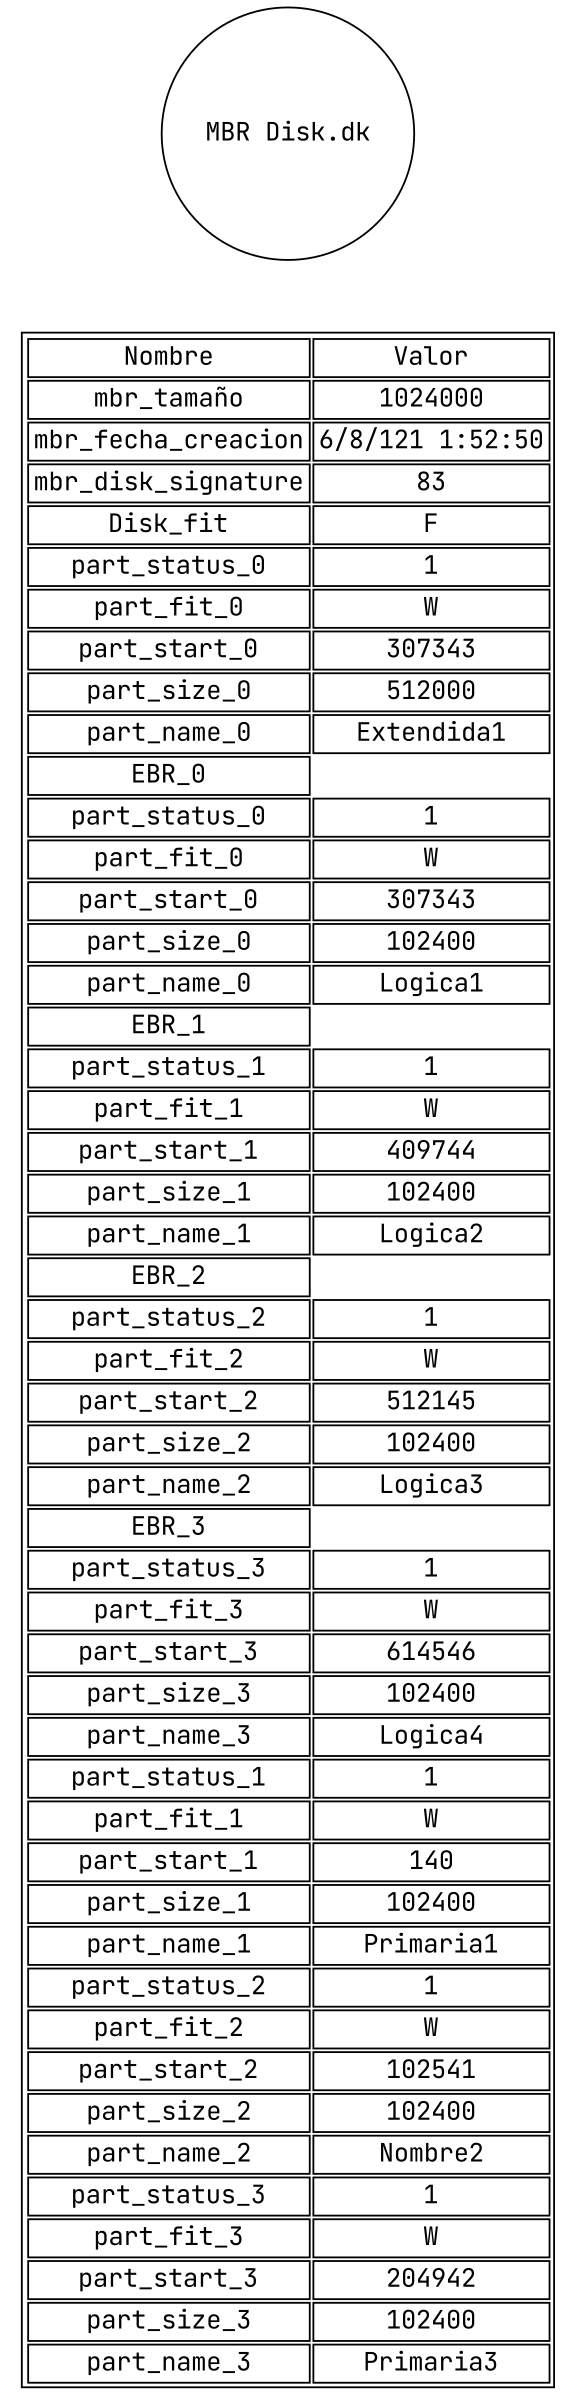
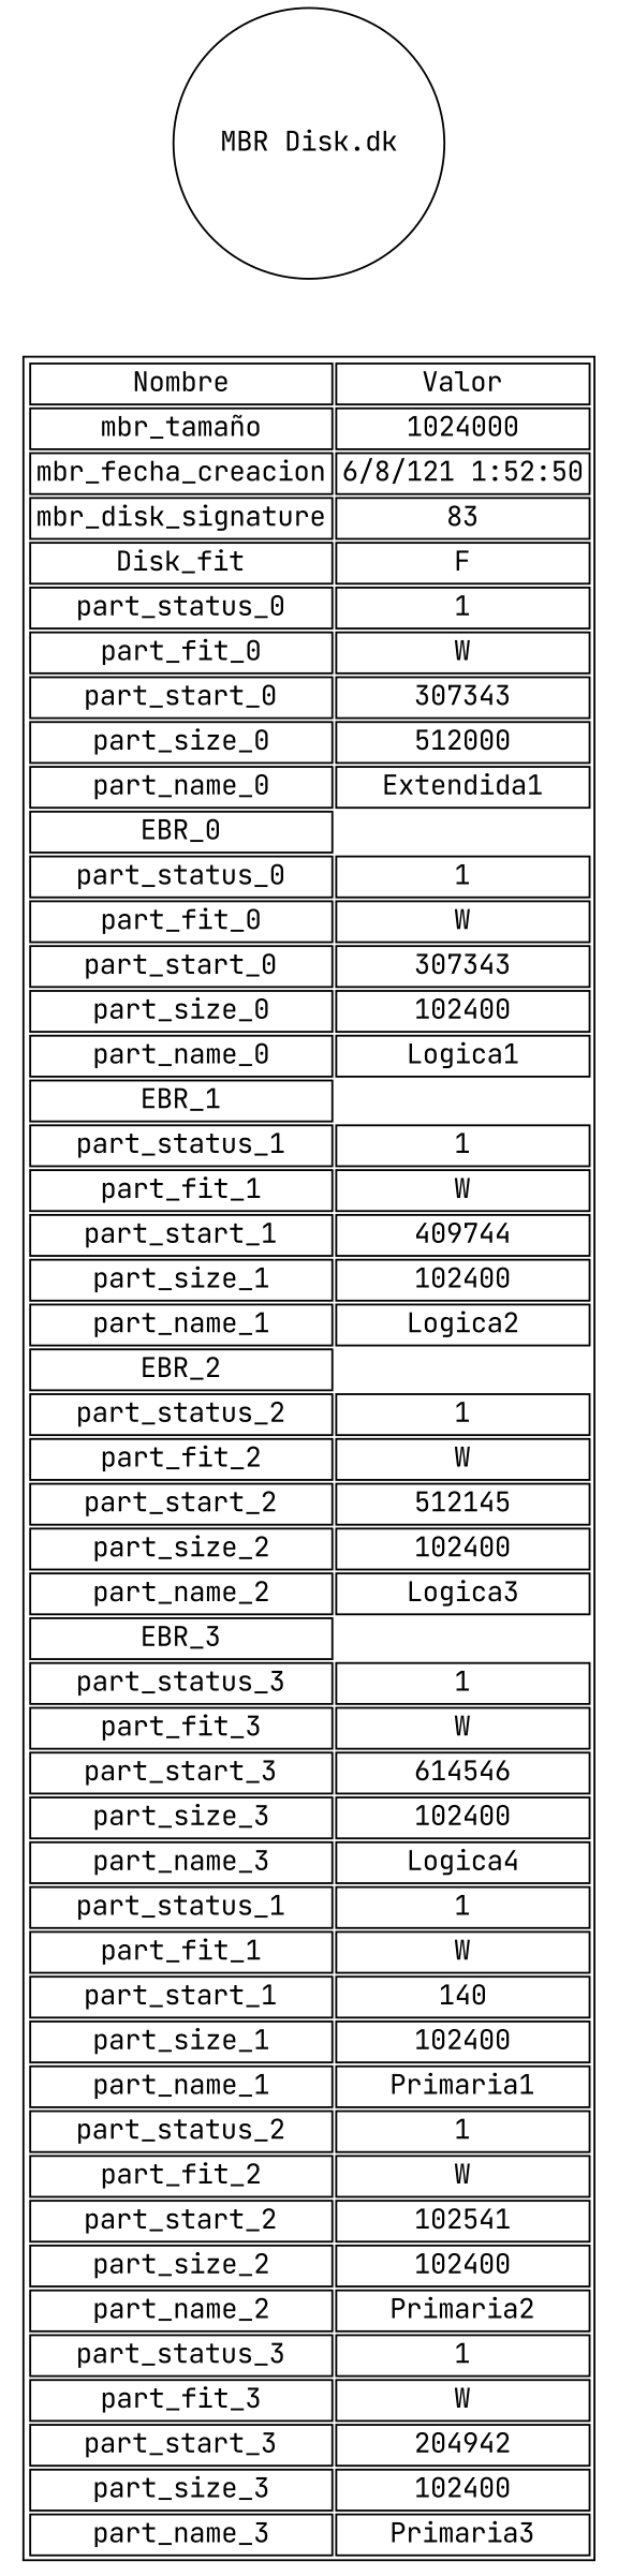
  digraph {
    rankdir=TB
    fontname="JetBrains Mono"
    node [fontname="JetBrains Mono"]
    n1 [label="MBR Disk.dk" shape=circle style=filled fillcolor=white color=black]
-   n2 [label=< 			<table> 				<tr> 					<td>Nombre</td> 					<td>Valor</td> 				</tr> 				<tr> 					<td>mbr_tamaño</td> 					<td>1024000</td> 				</tr> 				<tr> 					<td>mbr_fecha_creacion</td> 					<td>6/8/121 1:52:50</td> 				</tr> 				<tr> 					<td>mbr_disk_signature</td> 					<td>83</td> 				</tr> 				<tr> 					<td>Disk_fit</td> 					<td>F</td> 				</tr> 				<tr> 					<td>part_status_0</td> 					<td>1</td> 				</tr> 				<tr> 					<td>part_fit_0</td> 					<td>W</td> 				</tr> 				<tr> 					<td>part_start_0</td> 					<td>307343</td> 				</tr> 				<tr> 					<td>part_size_0</td> 					<td>512000</td> 				</tr> 				<tr> 					<td>part_name_0</td> 					<td>Extendida1</td> 				</tr> 				<tr> 					<td>EBR_0</td> 				</tr> 				<tr> 					<td>part_status_0</td> 					<td>1</td> 				</tr> 				<tr> 					<td>part_fit_0</td> 					<td>W</td> 				</tr> 				<tr> 					<td>part_start_0</td> 					<td>307343</td> 				</tr> 				<tr> 					<td>part_size_0</td> 					<td>102400</td> 				</tr> 				<tr> 					<td>part_name_0</td> 					<td>Logica1</td> 				</tr> 				<tr> 					<td>EBR_1</td> 				</tr> 				<tr> 					<td>part_status_1</td> 					<td>1</td> 				</tr> 				<tr> 					<td>part_fit_1</td> 					<td>W</td> 				</tr> 				<tr> 					<td>part_start_1</td> 					<td>409744</td> 				</tr> 				<tr> 					<td>part_size_1</td> 					<td>102400</td> 				</tr> 				<tr> 					<td>part_name_1</td> 					<td>Logica2</td> 				</tr> 				<tr> 					<td>EBR_2</td> 				</tr> 				<tr> 					<td>part_status_2</td> 					<td>1</td> 				</tr> 				<tr> 					<td>part_fit_2</td> 					<td>W</td> 				</tr> 				<tr> 					<td>part_start_2</td> 					<td>512145</td> 				</tr> 				<tr> 					<td>part_size_2</td> 					<td>102400</td> 				</tr> 				<tr> 					<td>part_name_2</td> 					<td>Logica3</td> 				</tr> 				<tr> 					<td>EBR_3</td> 				</tr> 				<tr> 					<td>part_status_3</td> 					<td>1</td> 				</tr> 				<tr> 					<td>part_fit_3</td> 					<td>W</td> 				</tr> 				<tr> 					<td>part_start_3</td> 					<td>614546</td> 				</tr> 				<tr> 					<td>part_size_3</td> 					<td>102400</td> 				</tr> 				<tr> 					<td>part_name_3</td> 					<td>Logica4</td> 				</tr> 				<tr> 					<td>part_status_1</td> 					<td>1</td> 				</tr> 				<tr> 					<td>part_fit_1</td> 					<td>W</td> 				</tr> 				<tr> 					<td>part_start_1</td> 					<td>140</td> 				</tr> 				<tr> 					<td>part_size_1</td> 					<td>102400</td> 				</tr> 				<tr> 					<td>part_name_1</td> 					<td>Primaria1</td> 				</tr> 				<tr> 					<td>part_status_2</td> 					<td>1</td> 				</tr> 				<tr> 					<td>part_fit_2</td> 					<td>W</td> 				</tr> 				<tr> 					<td>part_start_2</td> 					<td>102541</td> 				</tr> 				<tr> 					<td>part_size_2</td> 					<td>102400</td> 				</tr> 				<tr> 					<td>part_name_2</td> 					<td>Nombre2</td> 				</tr> 				<tr> 					<td>part_status_3</td> 					<td>1</td> 				</tr> 				<tr> 					<td>part_fit_3</td> 					<td>W</td> 				</tr> 				<tr> 					<td>part_start_3</td> 					<td>204942</td> 				</tr> 				<tr> 					<td>part_size_3</td> 					<td>102400</td> 				</tr> 				<tr> 					<td>part_name_3</td> 					<td>Primaria3</td> 				</tr> 			</table> 		> shape=plaintext]
+   n2 [label=< 			<table> 				<tr> 					<td>Nombre</td> 					<td>Valor</td> 				</tr> 				<tr> 					<td>mbr_tamaño</td> 					<td>1024000</td> 				</tr> 				<tr> 					<td>mbr_fecha_creacion</td> 					<td>6/8/121 1:52:50</td> 				</tr> 				<tr> 					<td>mbr_disk_signature</td> 					<td>83</td> 				</tr> 				<tr> 					<td>Disk_fit</td> 					<td>F</td> 				</tr> 				<tr> 					<td>part_status_0</td> 					<td>1</td> 				</tr> 				<tr> 					<td>part_fit_0</td> 					<td>W</td> 				</tr> 				<tr> 					<td>part_start_0</td> 					<td>307343</td> 				</tr> 				<tr> 					<td>part_size_0</td> 					<td>512000</td> 				</tr> 				<tr> 					<td>part_name_0</td> 					<td>Extendida1</td> 				</tr> 				<tr> 					<td>EBR_0</td> 				</tr> 				<tr> 					<td>part_status_0</td> 					<td>1</td> 				</tr> 				<tr> 					<td>part_fit_0</td> 					<td>W</td> 				</tr> 				<tr> 					<td>part_start_0</td> 					<td>307343</td> 				</tr> 				<tr> 					<td>part_size_0</td> 					<td>102400</td> 				</tr> 				<tr> 					<td>part_name_0</td> 					<td>Logica1</td> 				</tr> 				<tr> 					<td>EBR_1</td> 				</tr> 				<tr> 					<td>part_status_1</td> 					<td>1</td> 				</tr> 				<tr> 					<td>part_fit_1</td> 					<td>W</td> 				</tr> 				<tr> 					<td>part_start_1</td> 					<td>409744</td> 				</tr> 				<tr> 					<td>part_size_1</td> 					<td>102400</td> 				</tr> 				<tr> 					<td>part_name_1</td> 					<td>Logica2</td> 				</tr> 				<tr> 					<td>EBR_2</td> 				</tr> 				<tr> 					<td>part_status_2</td> 					<td>1</td> 				</tr> 				<tr> 					<td>part_fit_2</td> 					<td>W</td> 				</tr> 				<tr> 					<td>part_start_2</td> 					<td>512145</td> 				</tr> 				<tr> 					<td>part_size_2</td> 					<td>102400</td> 				</tr> 				<tr> 					<td>part_name_2</td> 					<td>Logica3</td> 				</tr> 				<tr> 					<td>EBR_3</td> 				</tr> 				<tr> 					<td>part_status_3</td> 					<td>1</td> 				</tr> 				<tr> 					<td>part_fit_3</td> 					<td>W</td> 				</tr> 				<tr> 					<td>part_start_3</td> 					<td>614546</td> 				</tr> 				<tr> 					<td>part_size_3</td> 					<td>102400</td> 				</tr> 				<tr> 					<td>part_name_3</td> 					<td>Logica4</td> 				</tr> 				<tr> 					<td>part_status_1</td> 					<td>1</td> 				</tr> 				<tr> 					<td>part_fit_1</td> 					<td>W</td> 				</tr> 				<tr> 					<td>part_start_1</td> 					<td>140</td> 				</tr> 				<tr> 					<td>part_size_1</td> 					<td>102400</td> 				</tr> 				<tr> 					<td>part_name_1</td> 					<td>Primaria1</td> 				</tr> 				<tr> 					<td>part_status_2</td> 					<td>1</td> 				</tr> 				<tr> 					<td>part_fit_2</td> 					<td>W</td> 				</tr> 				<tr> 					<td>part_start_2</td> 					<td>102541</td> 				</tr> 				<tr> 					<td>part_size_2</td> 					<td>102400</td> 				</tr> 				<tr> 					<td>part_name_2</td> 					<td>Primaria2</td> 				</tr> 				<tr> 					<td>part_status_3</td> 					<td>1</td> 				</tr> 				<tr> 					<td>part_fit_3</td> 					<td>W</td> 				</tr> 				<tr> 					<td>part_start_3</td> 					<td>204942</td> 				</tr> 				<tr> 					<td>part_size_3</td> 					<td>102400</td> 				</tr> 				<tr> 					<td>part_name_3</td> 					<td>Primaria3</td> 				</tr> 			</table> 		> shape=plaintext]
    n1 -> n2 [style=invis fontname="JetBrains Mono"]
  }
